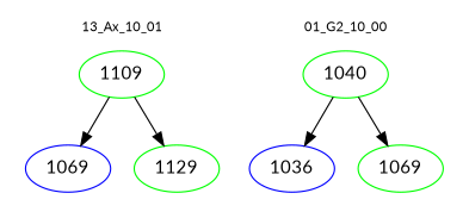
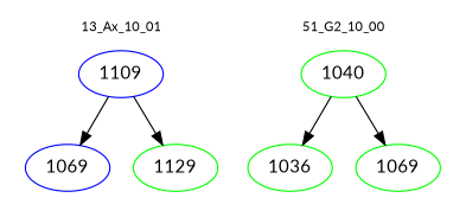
  digraph {
    fontname=Lato
    node [color=green fontname=Lato]
    edge [color=black fontname=Lato]
-   n1 [label=1109]
+   n1 [color=blue label=1109]
    n2 [color=blue label=1069]
    n3 [label=1129]
    n4 [label=1040]
-   n5 [color=blue label=1036]
+   n5 [label=1036]
    n6 [label=1069]
    subgraph cluster_1 {
      color=white
      fontsize=10
      label="13_Ax_10_01"
      n1
      n2
      n3
    }
    subgraph cluster_2 {
      color=white
      fontsize=10
-     label="01_G2_10_00"
+     label="51_G2_10_00"
      n4
      n5
      n6
    }
    n1 -> n2
    n1 -> n3
    n4 -> n5
    n4 -> n6
  }
